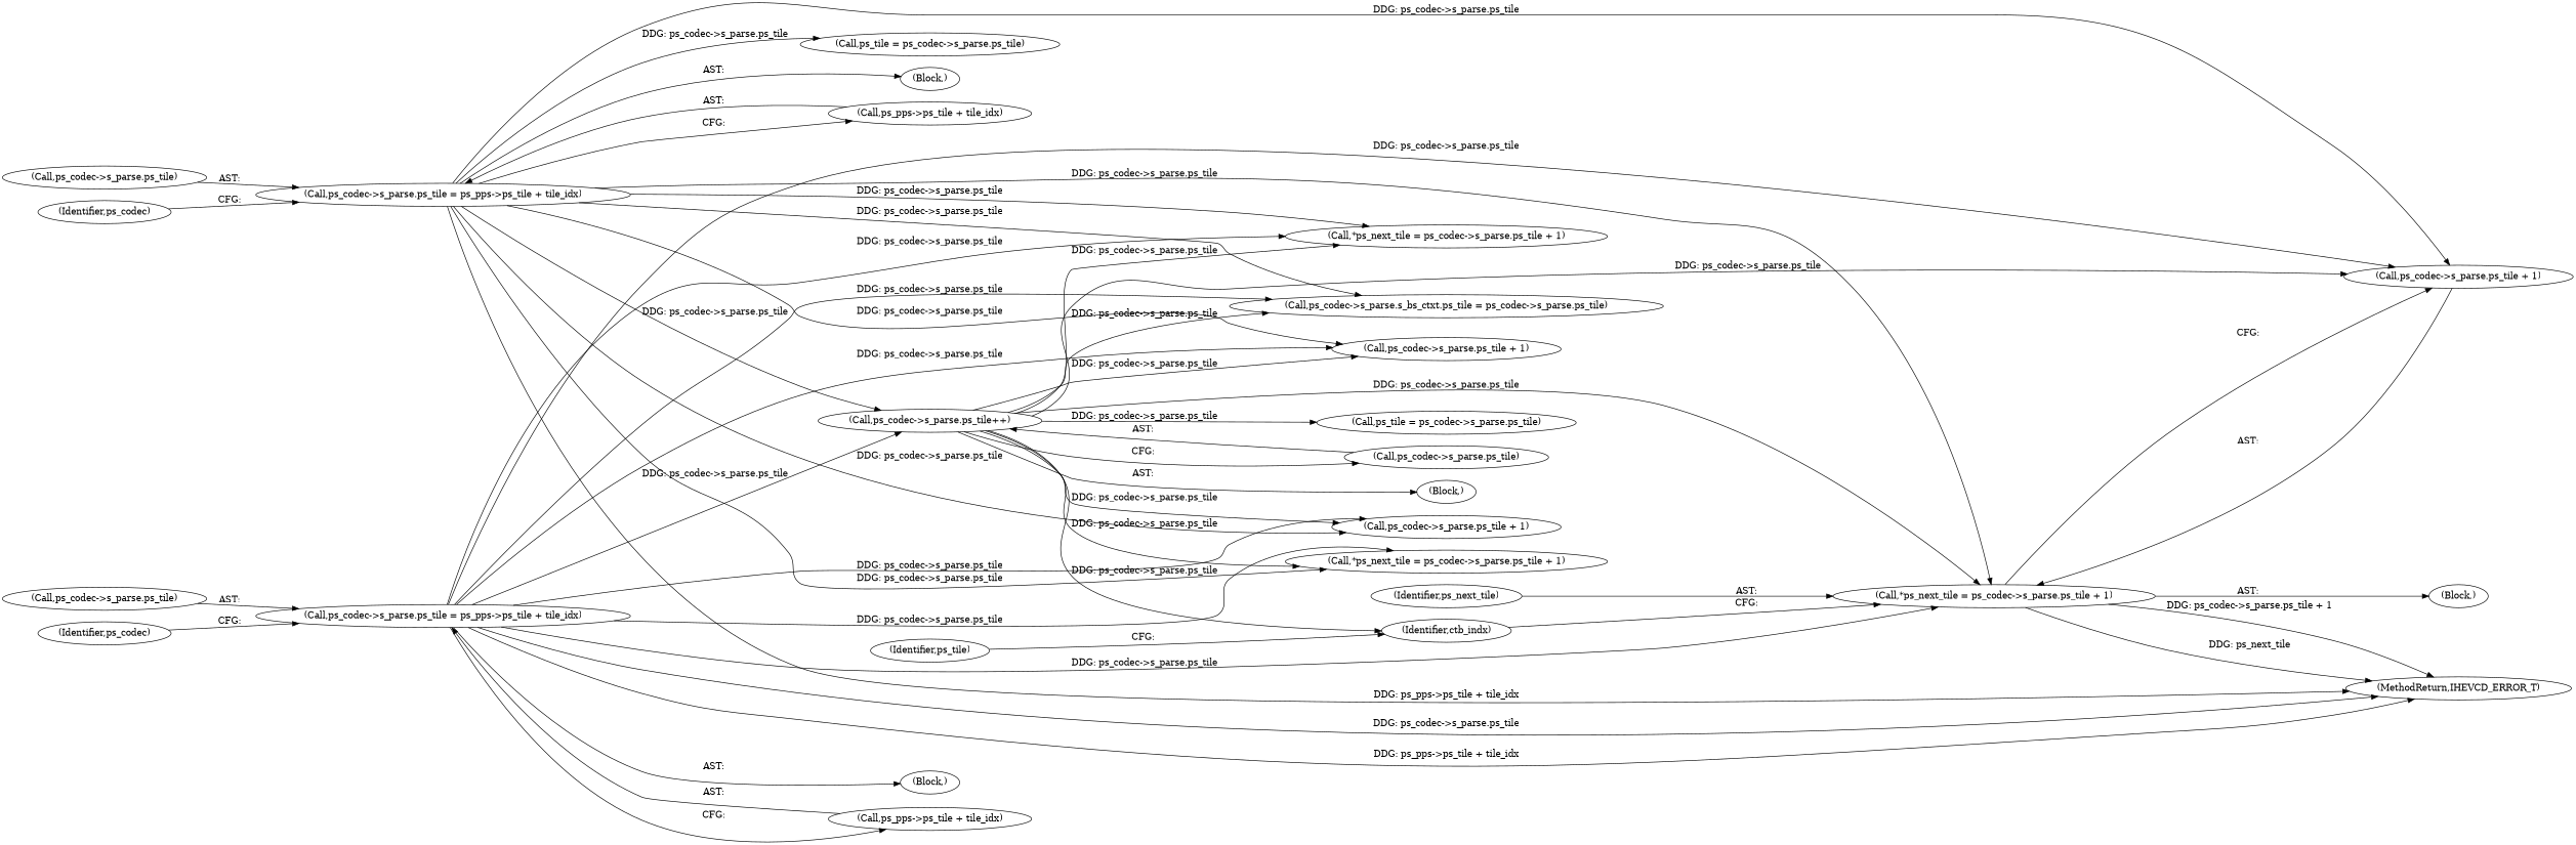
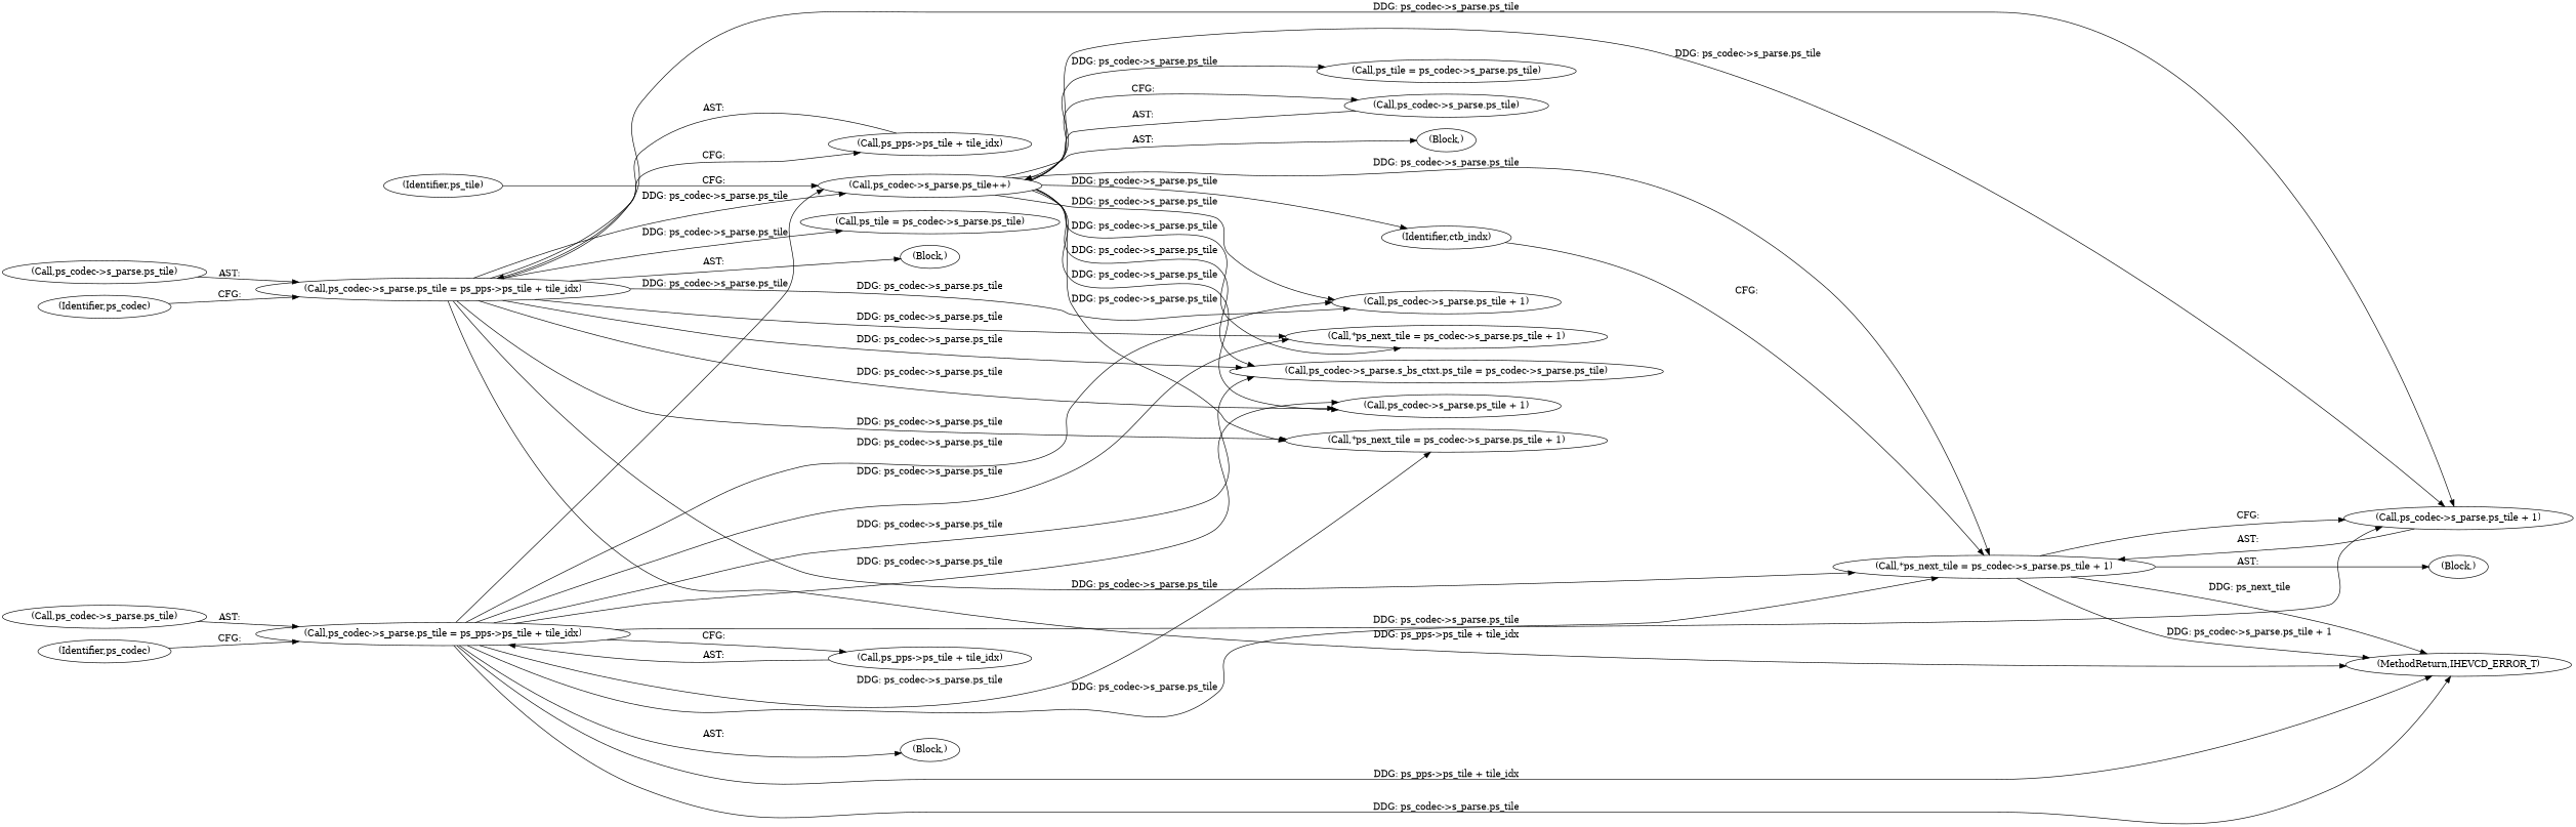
  digraph {
    rankdir=LR
    n1 [label="(Call,*ps_next_tile = ps_codec->s_parse.ps_tile + 1)"]
    n2 [label="(Call,ps_codec->s_parse.ps_tile + 1)"]
    n3 [label="(Block,)"]
    n4 [label="(MethodReturn,IHEVCD_ERROR_T)"]
    n5 [label="(Call,ps_codec->s_parse.ps_tile = ps_pps->ps_tile + tile_idx)"]
    n6 [label="(Call,ps_codec->s_parse.ps_tile++)"]
    n7 [label="(Call,ps_codec->s_parse.ps_tile + 1)"]
    n8 [label="(Call,*ps_next_tile = ps_codec->s_parse.ps_tile + 1)"]
    n9 [label="(Block,)"]
    n10 [label="(Call,ps_pps->ps_tile + tile_idx)"]
    n11 [label="(Call,ps_codec->s_parse.s_bs_ctxt.ps_tile = ps_codec->s_parse.ps_tile)"]
    n12 [label="(Call,ps_codec->s_parse.ps_tile + 1)"]
    n13 [label="(Call,*ps_next_tile = ps_codec->s_parse.ps_tile + 1)"]
    n14 [label="(Call,ps_tile = ps_codec->s_parse.ps_tile)"]
    n15 [label="(Call,ps_codec->s_parse.ps_tile)"]
    n16 [label="(Block,)"]
    n17 [label="(Identifier,ctb_indx)"]
    n18 [label="(Call,ps_codec->s_parse.ps_tile = ps_pps->ps_tile + tile_idx)"]
    n19 [label="(Call,ps_tile = ps_codec->s_parse.ps_tile)"]
    n20 [label="(Block,)"]
    n21 [label="(Call,ps_pps->ps_tile + tile_idx)"]
    n22 [label="(Identifier,ps_tile)"]
    n23 [label="(Call,ps_codec->s_parse.ps_tile)"]
    n24 [label="(Call,ps_codec->s_parse.ps_tile)"]
-   n25 [label="(Identifier,ps_next_tile)"]
    n26 [label="(Identifier,ps_codec)"]
    n27 [label="(Identifier,ps_codec)"]
    n1 -> n2 [label="CFG: "]
    n1 -> n3 [label="AST: "]
    n1 -> n4 [label="DDG: ps_next_tile"]
    n1 -> n4 [label="DDG: ps_codec->s_parse.ps_tile + 1"]
    n2 -> n1 [label="AST: "]
    n5 -> n1 [label="DDG: ps_codec->s_parse.ps_tile"]
    n5 -> n2 [label="DDG: ps_codec->s_parse.ps_tile"]
    n5 -> n4 [label="DDG: ps_codec->s_parse.ps_tile"]
    n5 -> n4 [label="DDG: ps_pps->ps_tile + tile_idx"]
    n5 -> n6 [label="DDG: ps_codec->s_parse.ps_tile"]
    n5 -> n7 [label="DDG: ps_codec->s_parse.ps_tile"]
    n5 -> n8 [label="DDG: ps_codec->s_parse.ps_tile"]
    n5 -> n9 [label="AST: "]
    n5 -> n10 [label="CFG: "]
    n5 -> n11 [label="DDG: ps_codec->s_parse.ps_tile"]
    n5 -> n12 [label="DDG: ps_codec->s_parse.ps_tile"]
    n5 -> n13 [label="DDG: ps_codec->s_parse.ps_tile"]
    n6 -> n1 [label="DDG: ps_codec->s_parse.ps_tile"]
    n6 -> n2 [label="DDG: ps_codec->s_parse.ps_tile"]
    n6 -> n7 [label="DDG: ps_codec->s_parse.ps_tile"]
    n6 -> n8 [label="DDG: ps_codec->s_parse.ps_tile"]
    n6 -> n11 [label="DDG: ps_codec->s_parse.ps_tile"]
    n6 -> n12 [label="DDG: ps_codec->s_parse.ps_tile"]
    n6 -> n13 [label="DDG: ps_codec->s_parse.ps_tile"]
    n6 -> n14 [label="DDG: ps_codec->s_parse.ps_tile"]
    n6 -> n15 [label="CFG: "]
    n6 -> n16 [label="AST: "]
    n6 -> n17 [label="DDG: ps_codec->s_parse.ps_tile"]
    n10 -> n5 [label="AST: "]
    n15 -> n6 [label="AST: "]
    n17 -> n1 [label="CFG: "]
    n18 -> n1 [label="DDG: ps_codec->s_parse.ps_tile"]
    n18 -> n2 [label="DDG: ps_codec->s_parse.ps_tile"]
    n18 -> n4 [label="DDG: ps_pps->ps_tile + tile_idx"]
    n18 -> n6 [label="DDG: ps_codec->s_parse.ps_tile"]
    n18 -> n7 [label="DDG: ps_codec->s_parse.ps_tile"]
    n18 -> n8 [label="DDG: ps_codec->s_parse.ps_tile"]
    n18 -> n11 [label="DDG: ps_codec->s_parse.ps_tile"]
    n18 -> n12 [label="DDG: ps_codec->s_parse.ps_tile"]
    n18 -> n13 [label="DDG: ps_codec->s_parse.ps_tile"]
    n18 -> n19 [label="DDG: ps_codec->s_parse.ps_tile"]
    n18 -> n20 [label="AST: "]
    n18 -> n21 [label="CFG: "]
    n21 -> n18 [label="AST: "]
-   n22 -> n17 [label="CFG: "]
+   n22 -> n6 [label="CFG: "]
    n23 -> n18 [label="AST: "]
    n24 -> n5 [label="AST: "]
-   n25 -> n1 [label="AST: "]
    n26 -> n5 [label="CFG: "]
    n27 -> n18 [label="CFG: "]
  }
